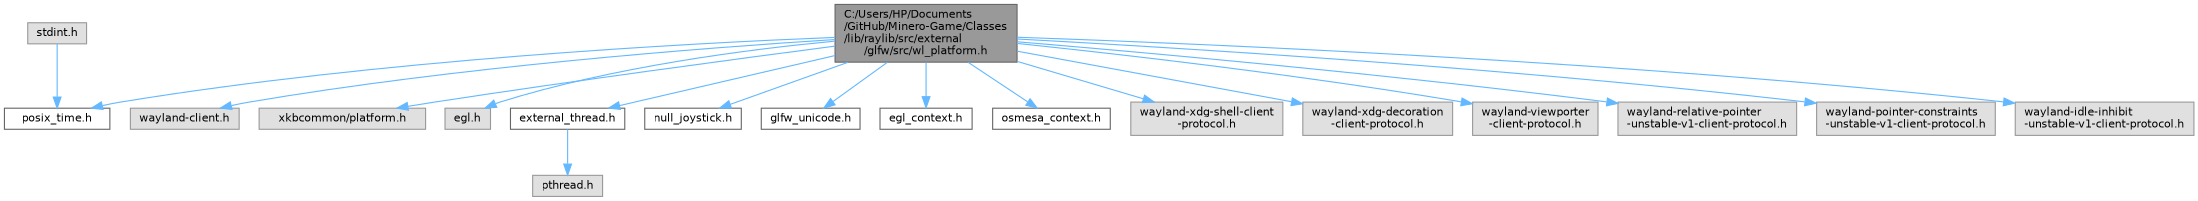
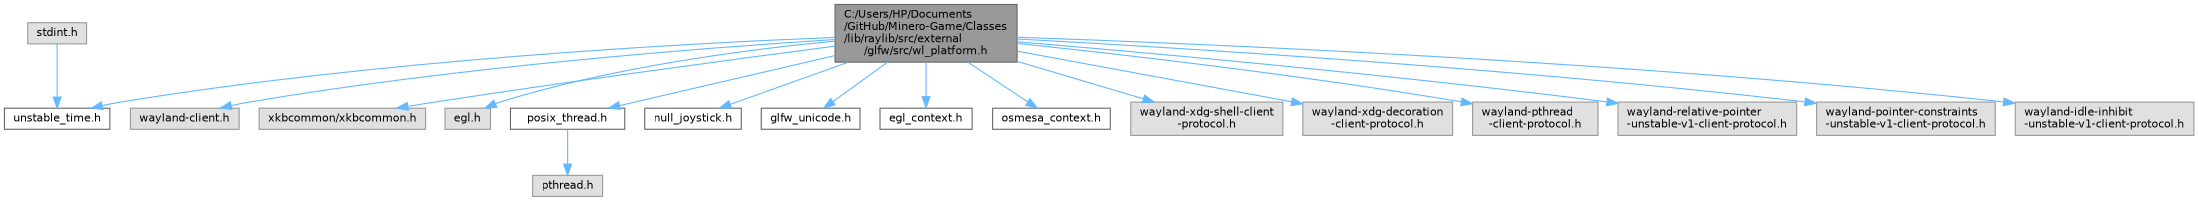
  digraph {
    node [color=grey60 fillcolor="#E0E0E0" fontname=Helvetica fontsize=10 shape=box style=filled]
    edge [color=steelblue1 fontname=Helvetica fontsize=10 labelfontname=Helvetica labelfontsize=10 style=solid]
    n1 [color=gray40 fillcolor=grey60 fontcolor=black height=0.2 label="C:/Users/HP/Documents\l/GitHub/Minero-Game/Classes\l/lib/raylib/src/external\l/glfw/src/wl_platform.h" width=0.4]
    n2 [height=0.2 label="wayland-client.h" width=0.4]
-   n3 [height=0.2 label="xkbcommon/platform.h" width=0.4]
+   n3 [height=0.2 label="xkbcommon/xkbcommon.h" width=0.4]
    n4 [height=0.2 label="egl.h" width=0.4]
-   n5 [color=grey40 fillcolor=white height=0.2 label="external_thread.h" width=0.4]
-   n6 [color=grey40 fillcolor=white height=0.2 label="posix_time.h" width=0.4]
+   n5 [color=grey40 fillcolor=white height=0.2 label="posix_thread.h" width=0.4]
+   n6 [color=grey40 fillcolor=white height=0.2 label="unstable_time.h" width=0.4]
    n7 [color=grey40 fillcolor=white height=0.2 label="null_joystick.h" width=0.4]
    n8 [color=grey40 fillcolor=white height=0.2 label="glfw_unicode.h" width=0.4]
    n9 [color=grey40 fillcolor=white height=0.2 label="egl_context.h" width=0.4]
    n10 [color=grey40 fillcolor=white height=0.2 label="osmesa_context.h" width=0.4]
    n11 [height=0.2 label="wayland-xdg-shell-client\l-protocol.h" width=0.4]
    n12 [height=0.2 label="wayland-xdg-decoration\l-client-protocol.h" width=0.4]
-   n13 [height=0.2 label="wayland-viewporter\l-client-protocol.h" width=0.4]
+   n13 [height=0.2 label="wayland-pthread\l-client-protocol.h" width=0.4]
    n14 [height=0.2 label="wayland-relative-pointer\l-unstable-v1-client-protocol.h" width=0.4]
    n15 [height=0.2 label="wayland-pointer-constraints\l-unstable-v1-client-protocol.h" width=0.4]
    n16 [height=0.2 label="wayland-idle-inhibit\l-unstable-v1-client-protocol.h" width=0.4]
    n17 [height=0.2 label="pthread.h" width=0.4]
    n18 [height=0.2 label="stdint.h" width=0.4]
    n1 -> n2
    n1 -> n3
    n1 -> n4
    n1 -> n5
    n1 -> n6
    n1 -> n7
    n1 -> n8
    n1 -> n9
    n1 -> n10
    n1 -> n11
    n1 -> n12
    n1 -> n13
    n1 -> n14
    n1 -> n15
    n1 -> n16
    n5 -> n17
    n18 -> n6
  }
